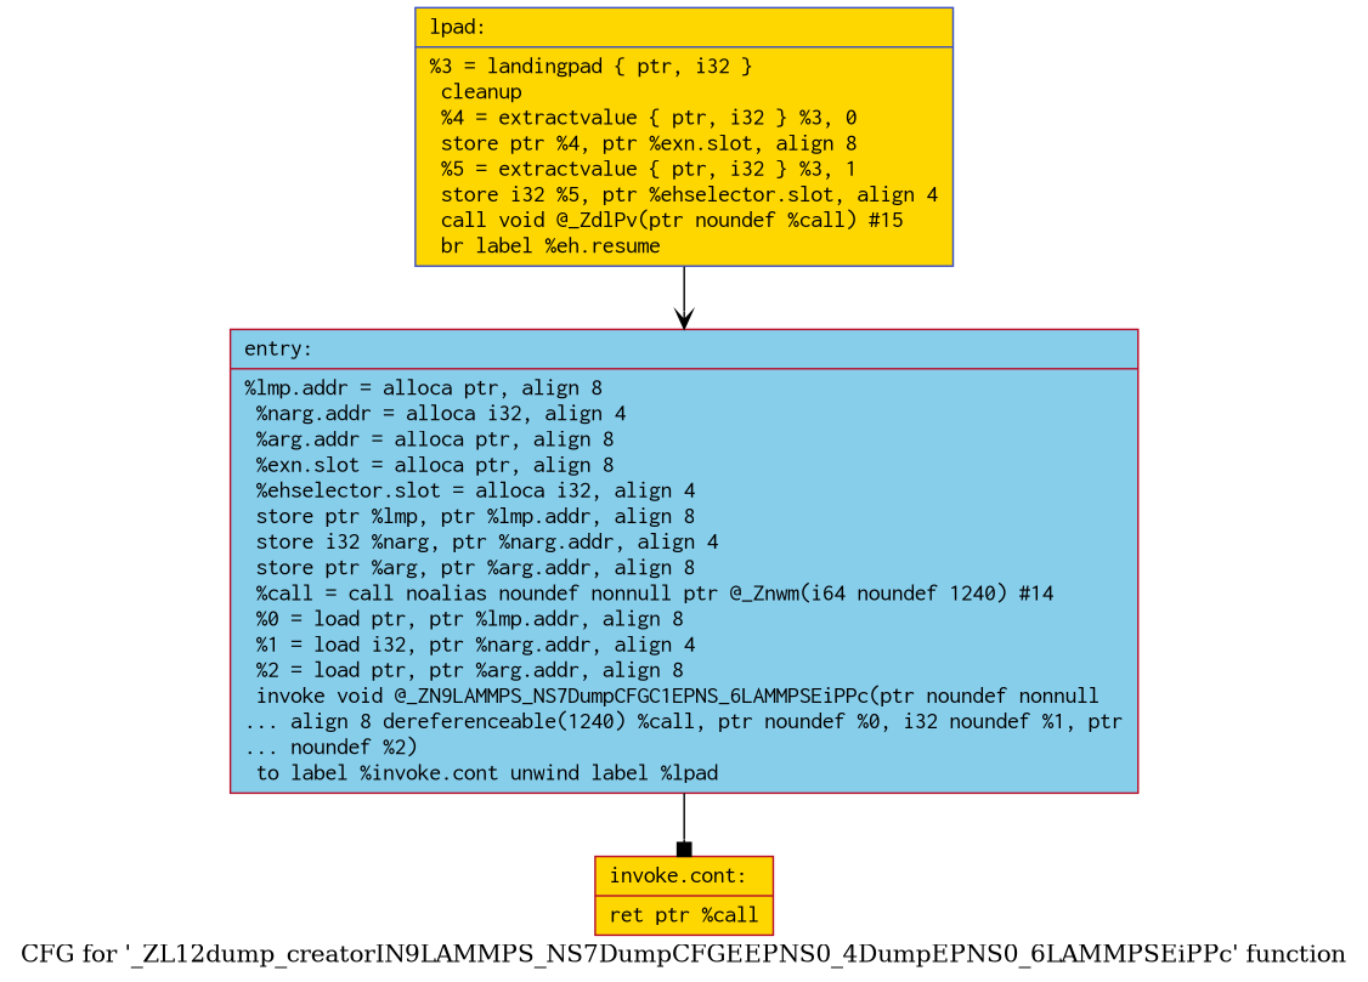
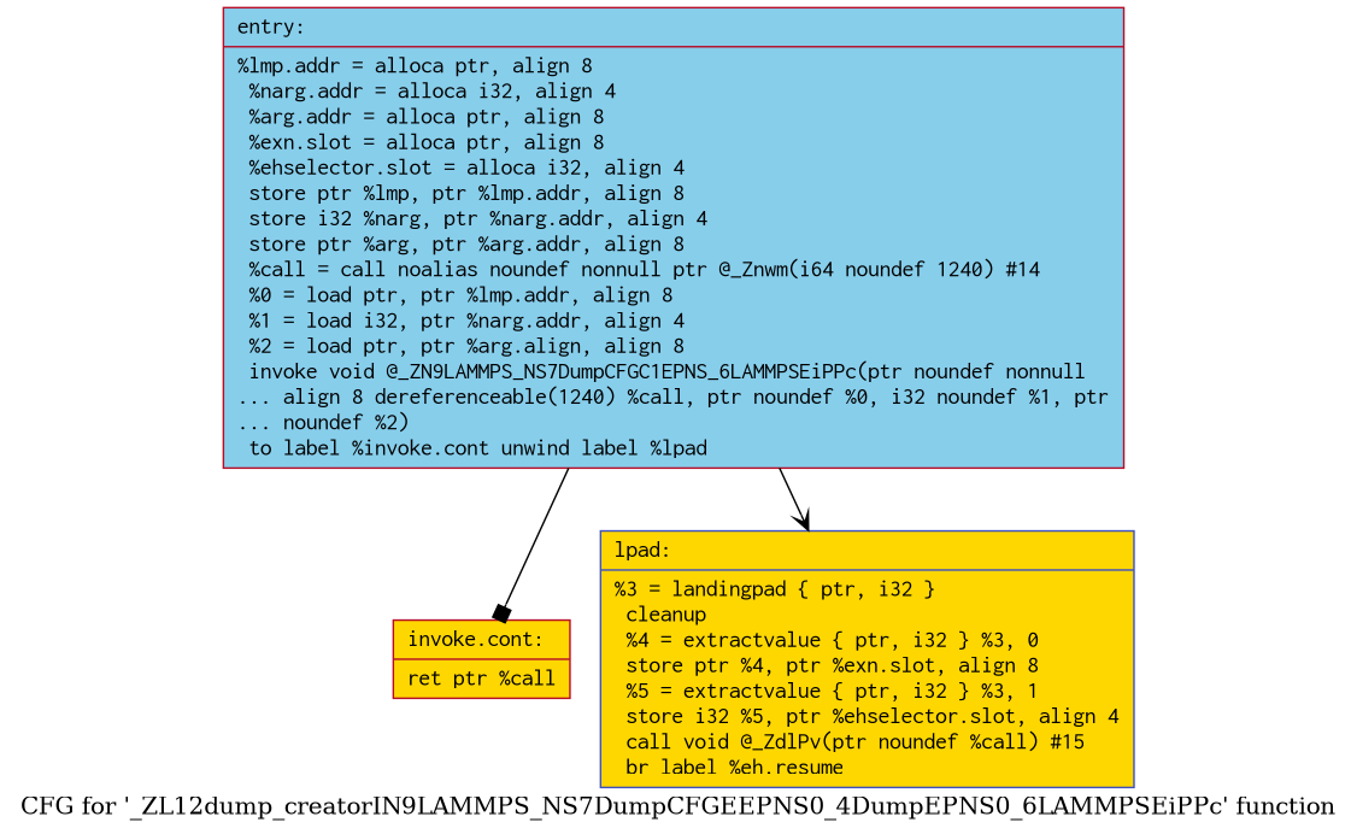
  digraph {
    label="CFG for '_ZL12dump_creatorIN9LAMMPS_NS7DumpCFGEEPNS0_4DumpEPNS0_6LAMMPSEiPPc' function"
    node [color="#b70d28ff" fillcolor=gold fontname=Courier shape=record style=filled]
-   n1 [fillcolor=skyblue label="{entry:\l|  %lmp.addr = alloca ptr, align 8\l  %narg.addr = alloca i32, align 4\l  %arg.addr = alloca ptr, align 8\l  %exn.slot = alloca ptr, align 8\l  %ehselector.slot = alloca i32, align 4\l  store ptr %lmp, ptr %lmp.addr, align 8\l  store i32 %narg, ptr %narg.addr, align 4\l  store ptr %arg, ptr %arg.addr, align 8\l  %call = call noalias noundef nonnull ptr @_Znwm(i64 noundef 1240) #14\l  %0 = load ptr, ptr %lmp.addr, align 8\l  %1 = load i32, ptr %narg.addr, align 4\l  %2 = load ptr, ptr %arg.addr, align 8\l  invoke void @_ZN9LAMMPS_NS7DumpCFGC1EPNS_6LAMMPSEiPPc(ptr noundef nonnull\l... align 8 dereferenceable(1240) %call, ptr noundef %0, i32 noundef %1, ptr\l... noundef %2)\l          to label %invoke.cont unwind label %lpad\l}"]
+   n1 [fillcolor=skyblue label="{entry:\l|  %lmp.addr = alloca ptr, align 8\l  %narg.addr = alloca i32, align 4\l  %arg.addr = alloca ptr, align 8\l  %exn.slot = alloca ptr, align 8\l  %ehselector.slot = alloca i32, align 4\l  store ptr %lmp, ptr %lmp.addr, align 8\l  store i32 %narg, ptr %narg.addr, align 4\l  store ptr %arg, ptr %arg.addr, align 8\l  %call = call noalias noundef nonnull ptr @_Znwm(i64 noundef 1240) #14\l  %0 = load ptr, ptr %lmp.addr, align 8\l  %1 = load i32, ptr %narg.addr, align 4\l  %2 = load ptr, ptr %arg.align, align 8\l  invoke void @_ZN9LAMMPS_NS7DumpCFGC1EPNS_6LAMMPSEiPPc(ptr noundef nonnull\l... align 8 dereferenceable(1240) %call, ptr noundef %0, i32 noundef %1, ptr\l... noundef %2)\l          to label %invoke.cont unwind label %lpad\l}"]
    n2 [label="{invoke.cont:\l|  ret ptr %call\l}"]
    n3 [color="#3d50c3ff" label="{lpad:\l|  %3 = landingpad \{ ptr, i32 \}\l          cleanup\l  %4 = extractvalue \{ ptr, i32 \} %3, 0\l  store ptr %4, ptr %exn.slot, align 8\l  %5 = extractvalue \{ ptr, i32 \} %3, 1\l  store i32 %5, ptr %ehselector.slot, align 4\l  call void @_ZdlPv(ptr noundef %call) #15\l  br label %eh.resume\l}"]
    n1 -> n2 [arrowhead=box]
-   n3 -> n1 [arrowhead=vee]
+   n1 -> n3 [arrowhead=vee]
  }
